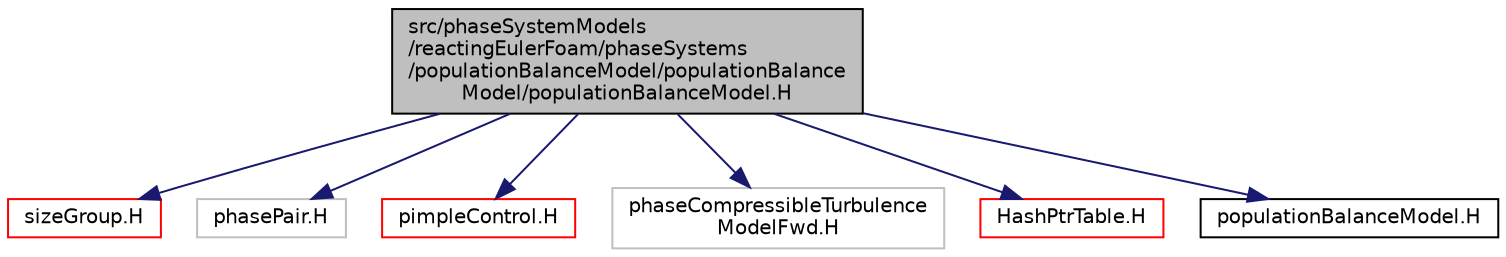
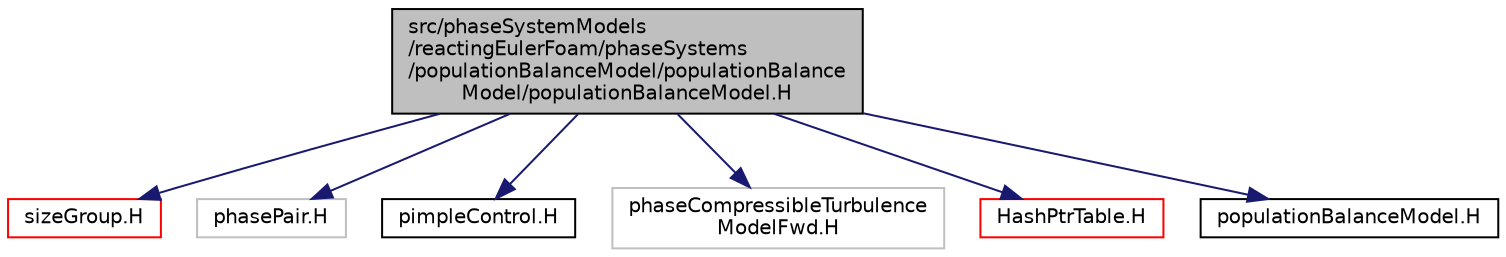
  digraph {
    node [color=red fontname=Helvetica fontsize=10 shape=record]
    edge [color=midnightblue fontname=Helvetica fontsize=10 labelfontname=Helvetica labelfontsize=10 style=solid]
    n1 [color=black fillcolor=grey75 fontcolor=black height=0.2 label="src/phaseSystemModels\l/reactingEulerFoam/phaseSystems\l/populationBalanceModel/populationBalance\lModel/populationBalanceModel.H" style=filled width=0.4]
    n2 [height=0.2 label="sizeGroup.H" width=0.4]
    n3 [color=grey75 height=0.2 label="phasePair.H" width=0.4]
-   n4 [height=0.2 label="pimpleControl.H" width=0.4]
+   n4 [color=black height=0.2 label="pimpleControl.H" width=0.4]
    n5 [color=grey75 height=0.2 label="phaseCompressibleTurbulence\lModelFwd.H" width=0.4]
    n6 [height=0.2 label="HashPtrTable.H" width=0.4]
    n7 [color=black height=0.2 label="populationBalanceModel.H" width=0.4]
    n1 -> n2
    n1 -> n3
    n1 -> n4
    n1 -> n5
    n1 -> n6
    n1 -> n7
  }
